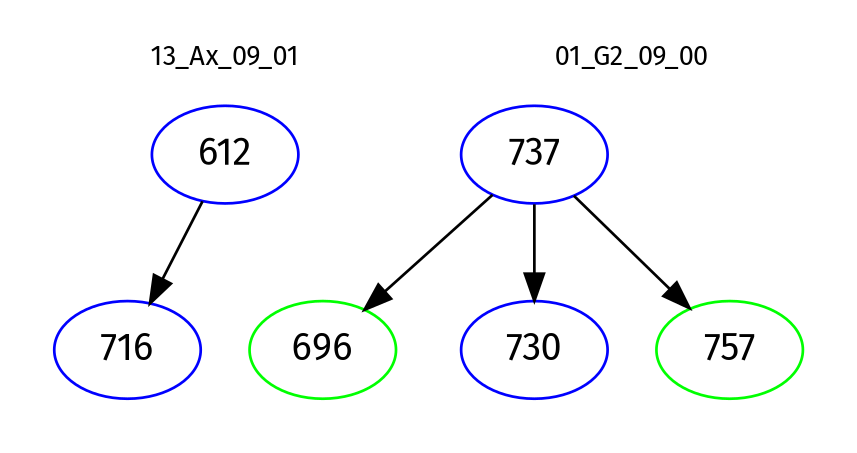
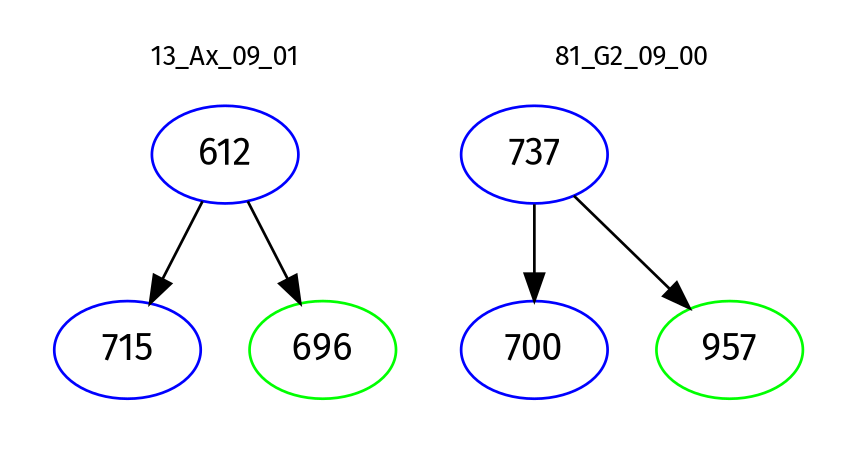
  digraph {
    fontname="Fira Sans"
    node [color=blue fontname="Fira Sans"]
    edge [color=black fontname="Fira Sans"]
    n1 [label=612]
    n2 [color=green label=696]
-   n3 [label=716]
+   n3 [label=715]
    n4 [label=737]
-   n5 [label=730]
-   n6 [color=green label=757]
+   n5 [label=700]
+   n6 [color=green label=957]
    subgraph cluster_1 {
      color=white
      fontsize=10
      label="13_Ax_09_01"
      n1
      n2
      n3
    }
    subgraph cluster_2 {
      color=white
      fontsize=10
-     label="01_G2_09_00"
+     label="81_G2_09_00"
      n4
      n5
      n6
    }
-   n4 -> n2
+   n1 -> n2
    n1 -> n3
    n4 -> n5
    n4 -> n6
  }
